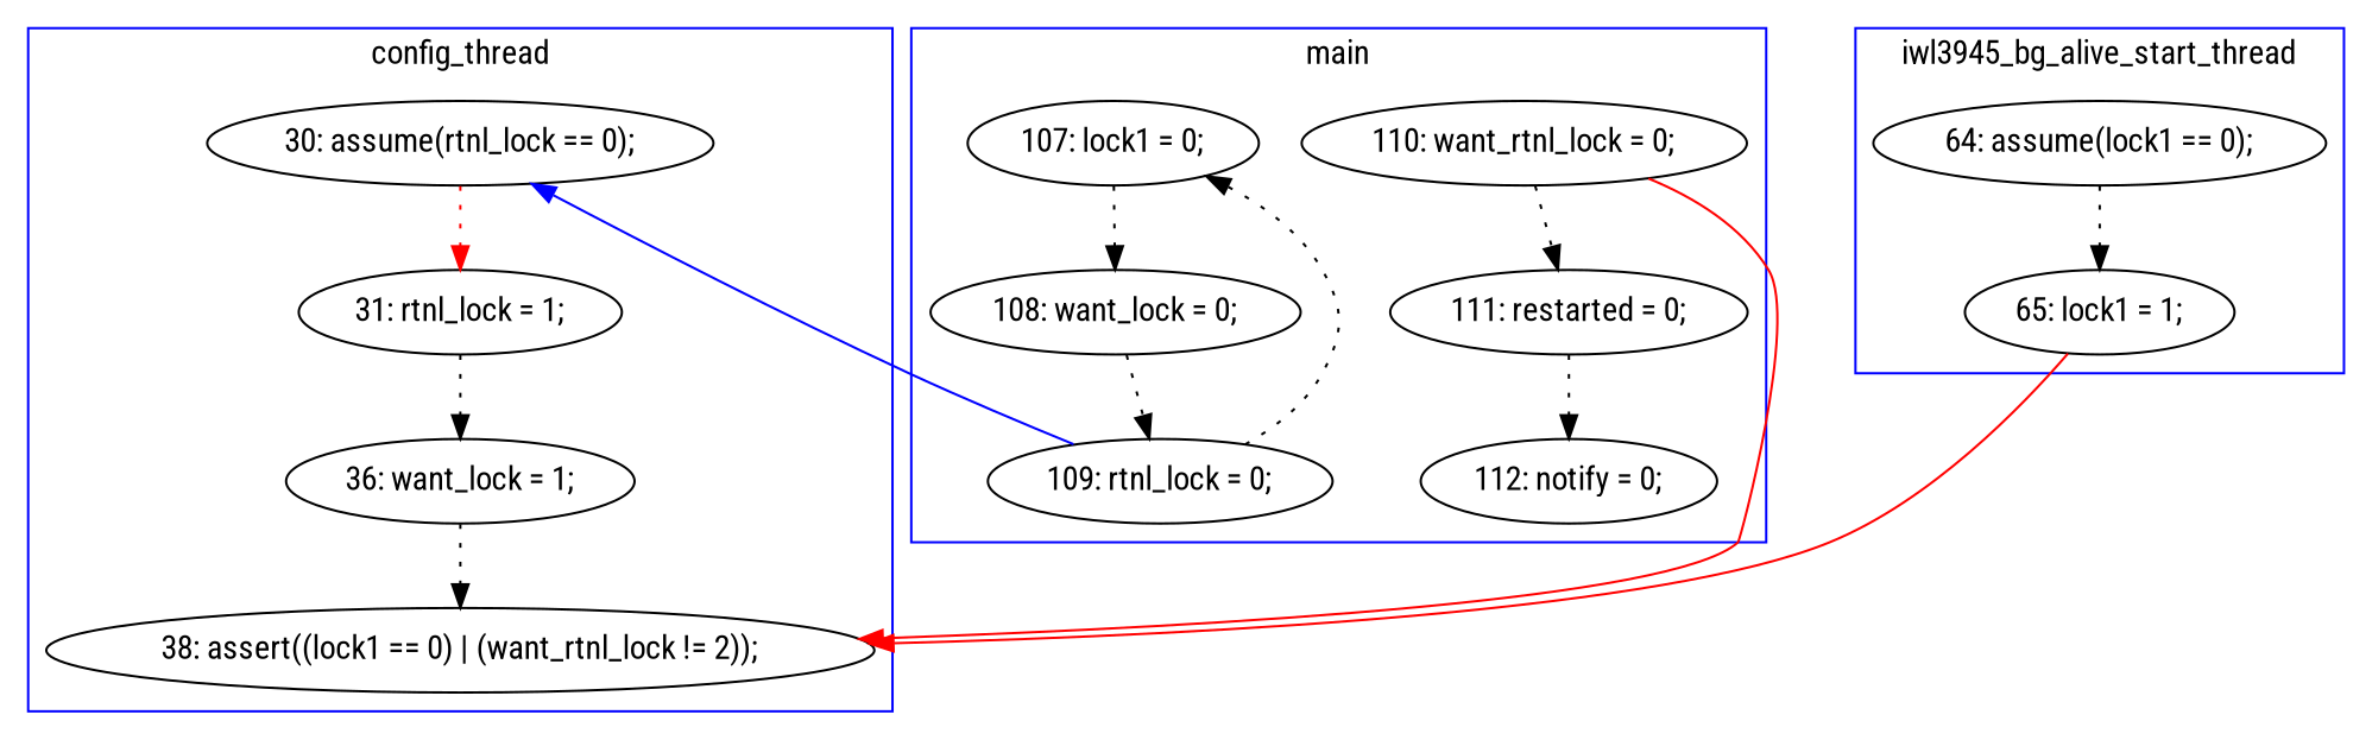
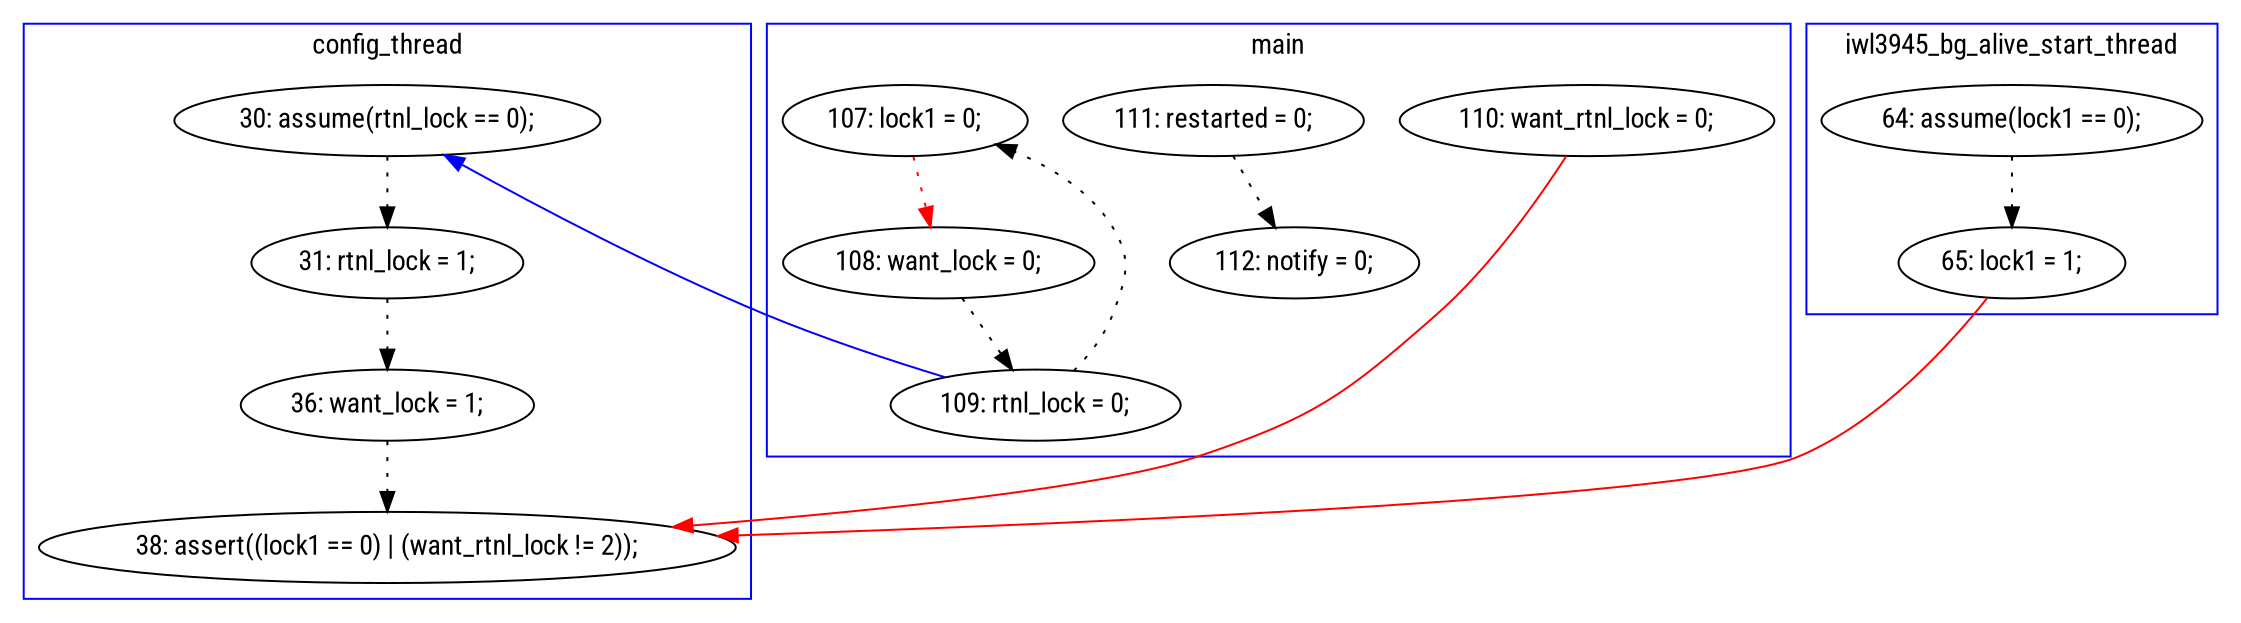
  digraph {
    fontname="Roboto Condensed"
    node [fontname="Roboto Condensed"]
    edge [color=black fontname="Roboto Condensed" style=dotted]
    n1 [label="65: lock1 = 1;"]
    n2 [label="64: assume(lock1 == 0);"]
    n3 [label="110: want_rtnl_lock = 0;"]
    n4 [label="111: restarted = 0;"]
    n5 [label="107: lock1 = 0;"]
    n6 [label="108: want_lock = 0;"]
    n7 [label="112: notify = 0;"]
    n8 [label="109: rtnl_lock = 0;"]
    n9 [label="38: assert((lock1 == 0) | (want_rtnl_lock != 2));"]
    n10 [label="36: want_lock = 1;"]
    n11 [label="31: rtnl_lock = 1;"]
    n12 [label="30: assume(rtnl_lock == 0);"]
    subgraph cluster_1 {
      color=blue
      label=iwl3945_bg_alive_start_thread
      n1
      n2
    }
    subgraph cluster_2 {
      color=blue
      label=main
      n3
      n4
      n5
      n6
      n7
      n8
    }
    subgraph cluster_3 {
      color=blue
      label=config_thread
      n9
      n10
      n11
      n12
    }
    n1 -> n9 [color=Red constraint=false style=""]
    n2 -> n1
-   n3 -> n4
    n3 -> n9 [color=Red constraint=false style=""]
    n4 -> n7
-   n5 -> n6
+   n5 -> n6 [color=Red]
    n6 -> n8
    n8 -> n5
    n8 -> n12 [color=Blue constraint=false style=""]
    n10 -> n9
    n11 -> n10
-   n12 -> n11 [color=Red]
+   n12 -> n11
  }
